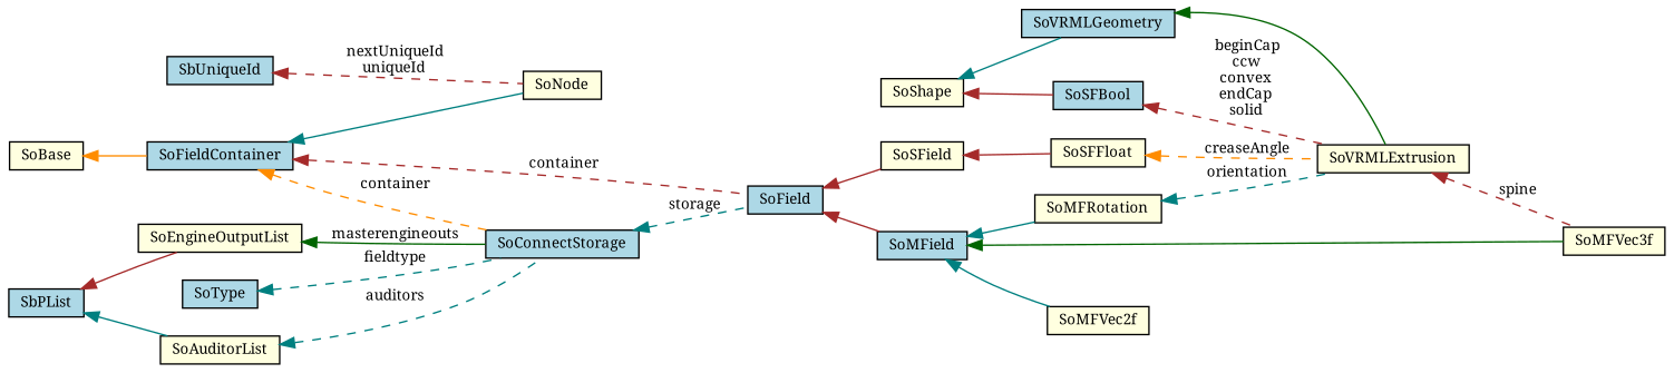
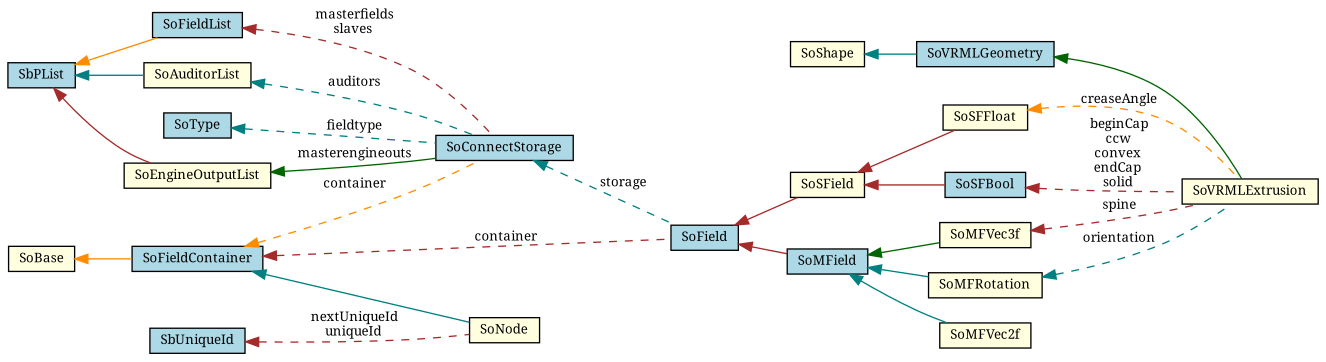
  digraph {
    fontname="Noto Serif"
    rankdir=LR
    node [color=black fillcolor=lightyellow fontname="Noto Serif" fontsize=10 shape=record style=filled]
    edge [color=brown dir=back fontname="Noto Serif" fontsize=10 labelfontname=Helvetica labelfontsize=10 style=solid]
    n1 [fontcolor=black height=0.2 label=SoVRMLExtrusion width=0.4]
    n2 [fillcolor=lightblue height=0.2 label=SoVRMLGeometry width=0.4]
    n3 [height=0.2 label=SoShape width=0.4]
    n4 [height=0.2 label=SoNode width=0.4]
    n5 [fillcolor=lightblue height=0.2 label=SoFieldContainer width=0.4]
    n6 [fillcolor=lightblue height=0.2 label=SoField width=0.4]
    n7 [fillcolor=lightblue height=0.2 label=SoConnectStorage width=0.4]
    n8 [height=0.2 label=SoSField width=0.4]
    n9 [fillcolor=lightblue height=0.2 label=SoMField width=0.4]
    n10 [height=0.2 label=SoBase width=0.4]
    n11 [fillcolor=lightblue height=0.2 label=SbUniqueId width=0.4]
    n12 [height=0.2 label=SoSFFloat width=0.4]
    n13 [fillcolor=lightblue height=0.2 label=SoSFBool width=0.4]
    n14 [height=0.2 label=SoMFVec3f width=0.4]
    n15 [height=0.2 label=SoMFRotation width=0.4]
    n16 [height=0.2 label=SoMFVec2f width=0.4]
+   n17 [fillcolor=lightblue height=0.2 label=SoFieldList width=0.4]
    n18 [fillcolor=lightblue height=0.2 label=SbPList width=0.4]
    n19 [height=0.2 label=SoAuditorList width=0.4]
    n20 [height=0.2 label=SoEngineOutputList width=0.4]
    n21 [fillcolor=lightblue height=0.2 label=SoType width=0.4]
    n2 -> n1 [color=darkgreen]
    n3 -> n2 [color=teal]
    n5 -> n4 [color=teal]
    n5 -> n6 [label=" container" style=dashed]
    n5 -> n7 [color=darkorange label=" container" style=dashed]
    n6 -> n8
    n6 -> n9
    n7 -> n6 [color=teal label=" storage" style=dashed]
    n8 -> n12
-   n3 -> n13
+   n8 -> n13
    n9 -> n14 [color=darkgreen]
    n9 -> n15 [color=teal]
    n9 -> n16 [color=teal]
    n10 -> n5 [color=darkorange]
    n11 -> n4 [label=" nextUniqueId\nuniqueId" style=dashed]
    n12 -> n1 [color=darkorange label=" creaseAngle" style=dashed]
    n13 -> n1 [label=" beginCap\nccw\nconvex\nendCap\nsolid" style=dashed]
-   n1 -> n14 [label=" spine" style=dashed]
+   n14 -> n1 [label=" spine" style=dashed]
    n15 -> n1 [color=teal label=" orientation" style=dashed]
+   n17 -> n7 [label=" masterfields\nslaves" style=dashed]
+   n18 -> n17 [color=darkorange]
    n18 -> n19 [color=teal]
    n18 -> n20
    n19 -> n7 [color=teal label=" auditors" style=dashed]
    n20 -> n7 [color=darkgreen label=" masterengineouts"]
    n21 -> n7 [color=teal label=" fieldtype" style=dashed]
  }
